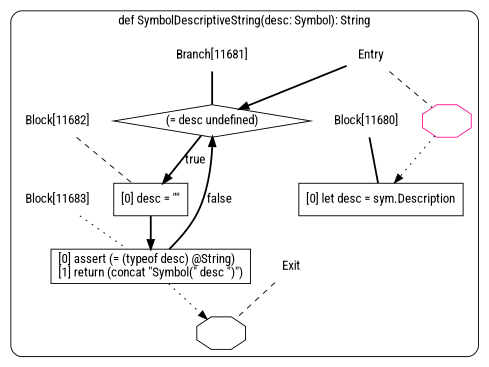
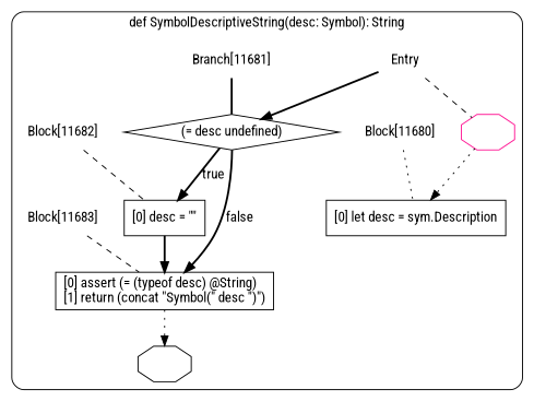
  digraph {
    fontname="Roboto Condensed"
    node [fontname="Roboto Condensed" shape=none]
    edge [color=black fontname="Roboto Condensed" style=bold]
    n1 [label=<<font color="black">Entry</font>>]
    n2 [color=deeppink fillcolor=white label=" " shape=octagon style=filled]
    n3 [color=black fillcolor=white label=<<font color="black">[0] let desc = sym.Description<BR ALIGN="LEFT"/></font>> shape=box style=filled]
    n4 [color=black fillcolor=white label=<<font color="black">(= desc undefined)</font>> shape=diamond style=filled]
-   n5 [label=<<font color="black">Exit</font>>]
    n6 [color=black fillcolor=white label=" " shape=octagon style=filled]
    n7 [label=<<font color="black">Block[11680]</font>>]
    n8 [color=black fillcolor=white label=<<font color="black">[0] desc = &quot;&quot;<BR ALIGN="LEFT"/></font>> shape=box style=filled]
    n9 [color=black fillcolor=white label=<<font color="black">[0] assert (= (typeof desc) @String)<BR ALIGN="LEFT"/>[1] return (concat &quot;Symbol(&quot; desc &quot;)&quot;)<BR ALIGN="LEFT"/></font>> shape=box style=filled]
    n10 [label=<<font color="black">Branch[11681]</font>>]
    n11 [label=<<font color="black">Block[11682]</font>>]
    n12 [label=<<font color="black">Block[11683]</font>>]
    subgraph cluster_1 {
      label="def SymbolDescriptiveString(desc: Symbol): String"
      style=rounded
      n1
      n2
      n3
      n4
-     n5
      n6
      n7
      n8
      n9
      n10
      n11
      n12
    }
    n1 -> n2 [arrowhead=none style=dashed]
    n1 -> n4
    n2 -> n3 [style=dotted]
    n4 -> n8 [label=<<font color="black">true</font>>]
-   n9 -> n4 [label=<<font color="black">false</font>>]
-   n5 -> n6 [arrowhead=none style=dashed]
-   n7 -> n3 [arrowhead=none]
+   n4 -> n9 [label=<<font color="black">false</font>>]
+   n7 -> n3 [arrowhead=none style=dotted]
    n8 -> n9
    n9 -> n6 [style=dotted]
    n10 -> n4 [arrowhead=none]
    n11 -> n8 [arrowhead=none style=dashed]
-   n12 -> n9 [arrowhead=none style=dotted]
+   n12 -> n9 [arrowhead=none style=dashed]
  }
